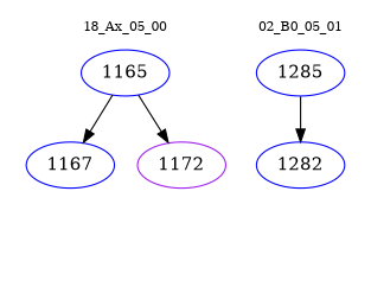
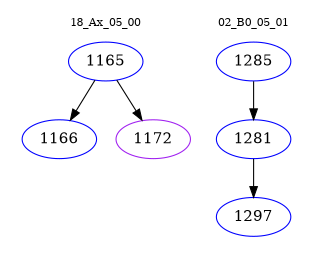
  digraph {
    node [color=blue]
    edge [color=black]
    n1 [label=1165]
-   n2 [label=1167]
+   n2 [label=1166]
    n3 [color=purple label=1172]
-   n4 [label=1282]
+   n4 [label=1281]
    n5 [label=1285]
+   n6 [label=1297]
    subgraph cluster_1 {
      color=white
      fontsize=10
      label="18_Ax_05_00"
      n1
      n2
      n3
    }
    subgraph cluster_2 {
      color=white
      fontsize=10
      label="02_B0_05_01"
      n4
      n5
+     n6
    }
    n1 -> n2
    n1 -> n3
+   n4 -> n6
    n5 -> n4
  }
